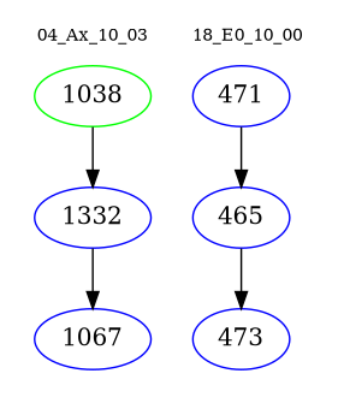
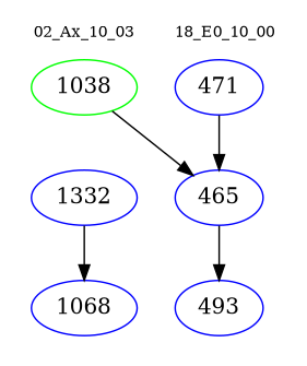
  digraph {
    node [color=blue]
    edge [color=black]
    n1 [color=green label=1038]
    n2 [label=1332]
-   n3 [label=1067]
+   n3 [label=1068]
    n4 [label=471]
    n5 [label=465]
-   n6 [label=473]
+   n6 [label=493]
    subgraph cluster_1 {
      color=white
      fontsize=10
-     label="04_Ax_10_03"
+     label="02_Ax_10_03"
      n1
      n2
      n3
    }
    subgraph cluster_2 {
      color=white
      fontsize=10
      label="18_E0_10_00"
      n4
      n5
      n6
    }
-   n1 -> n2
+   n1 -> n5
    n2 -> n3
    n4 -> n5
    n5 -> n6
  }
